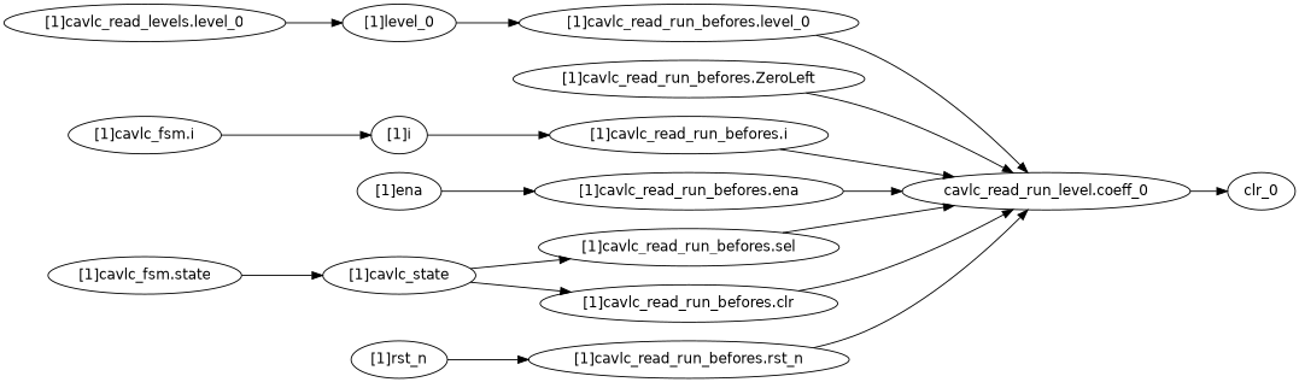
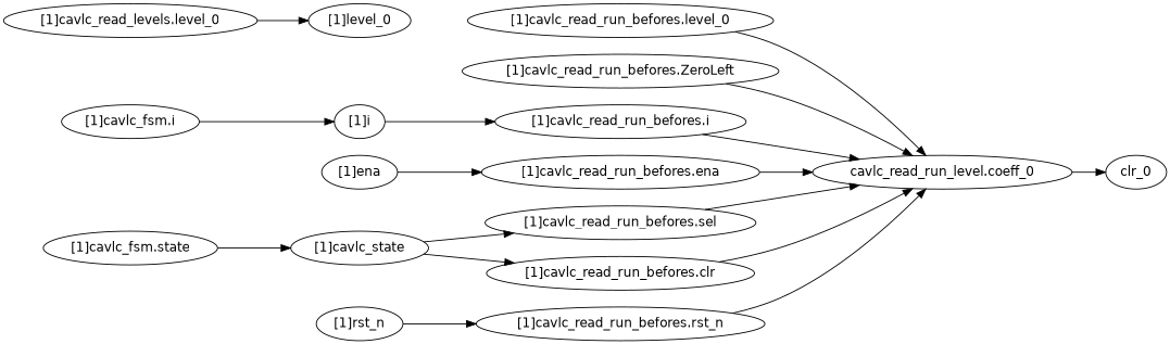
  strict digraph {
    fontname="DejaVu Sans"
    rankdir=LR
    node [complexity=1 fontname="DejaVu Sans" importance=0.0208830455415 rank=0.0]
    edge [fontname="DejaVu Sans"]
    n1 [complexity=0 importance=0.00480748179837 label=clr_0]
    "[1]level_0" [complexity=2 importance=0.0183666296772 rank=0.0091833148386]
    "[1]cavlc_read_run_befores.level_0" [complexity=2 importance=0.0139334213269 rank=0.00696671066347]
    n4 [complexity=0 importance=0.00901108140257 label="cavlc_read_run_level.coeff_0"]
    "[1]cavlc_read_run_befores.ZeroLeft" [complexity=3 importance=0.0195952961786 rank=0.00653176539287]
    "[1]cavlc_fsm.i" [importance=0.02934066986 rank=0.02934066986]
    "[1]i" [importance=0.015603592648 rank=0.015603592648]
    "[1]cavlc_read_run_befores.i" [importance=0.0124940172799 rank=0.0124940172799]
    "[1]cavlc_read_run_befores.ena" [complexity=7 importance=0.0390204617174 rank=0.00557435167391]
    "[1]ena" [complexity=7 importance=0.0417260362479 rank=0.00596086232113]
    "[1]cavlc_read_run_befores.sel" [complexity=5 rank=0.00417660910829]
    "[1]cavlc_read_run_befores.clr" [complexity=2 rank=0.0104415227707]
    "[1]cavlc_fsm.state" [complexity=5 importance=0.0464254451071 rank=0.00928508902142]
    "[1]cavlc_state" [complexity=5 importance=0.023989238593 rank=0.00479784771861]
    "[1]rst_n" [importance=0.0327825952395 rank=0.0327825952395]
    "[1]cavlc_read_run_befores.rst_n" [importance=0.0300770207089 rank=0.0300770207089]
    "[1]cavlc_read_levels.level_0" [complexity=2 importance=0.0218218516766 rank=0.0109109258383]
-   "[1]level_0" -> "[1]cavlc_read_run_befores.level_0"
    "[1]cavlc_read_run_befores.level_0" -> n4
    n4 -> n1
    "[1]cavlc_read_run_befores.ZeroLeft" -> n4
    "[1]cavlc_fsm.i" -> "[1]i"
    "[1]i" -> "[1]cavlc_read_run_befores.i"
    "[1]cavlc_read_run_befores.i" -> n4
    "[1]cavlc_read_run_befores.ena" -> n4
    "[1]ena" -> "[1]cavlc_read_run_befores.ena"
    "[1]cavlc_read_run_befores.sel" -> n4
    "[1]cavlc_read_run_befores.clr" -> n4
    "[1]cavlc_fsm.state" -> "[1]cavlc_state"
    "[1]cavlc_state" -> "[1]cavlc_read_run_befores.sel"
    "[1]cavlc_state" -> "[1]cavlc_read_run_befores.clr"
    "[1]rst_n" -> "[1]cavlc_read_run_befores.rst_n"
    "[1]cavlc_read_run_befores.rst_n" -> n4
    "[1]cavlc_read_levels.level_0" -> "[1]level_0"
  }
